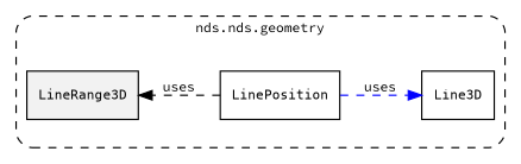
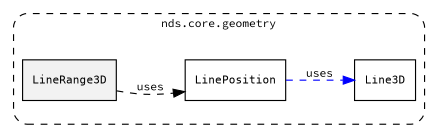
  digraph {
    fontname="Source Code Pro"
    fontsize=10
    rankdir=LR
    node [fontname="Source Code Pro" fontsize=10 shape=box]
    edge [fontname="Source Code Pro" fontsize=10 style=dashed]
    n1 [fillcolor="#0000000D" label=<<font face="monospace"><table align="center" border="0" cellspacing="0" cellpadding="0"><tr><td href="../../../content/packages/nds.core.geometry.html#Structure-LineRange3D" title="Structure defined in nds.core.geometry">LineRange3D</td></tr></table></font>> style=filled]
    n2 [label=<<font face="monospace"><table align="center" border="0" cellspacing="0" cellpadding="0"><tr><td href="../../../content/packages/nds.core.geometry.html#Structure-Line3D" title="Structure defined in nds.core.geometry">Line3D</td></tr></table></font>>]
    n3 [label=<<font face="monospace"><table align="center" border="0" cellspacing="0" cellpadding="0"><tr><td href="../../../content/packages/nds.core.geometry.html#Subtype-LinePosition" title="Subtype defined in nds.core.geometry">LinePosition</td></tr></table></font>>]
    subgraph cluster_1 {
-     label="nds.nds.geometry"
+     label="nds.core.geometry"
      style="dashed, rounded"
      n1
      n2
      n3
    }
-   n3 -> n1 [color=black label=uses]
+   n1 -> n3 [color=black label=uses]
    n3 -> n2 [color=blue label=uses]
  }
